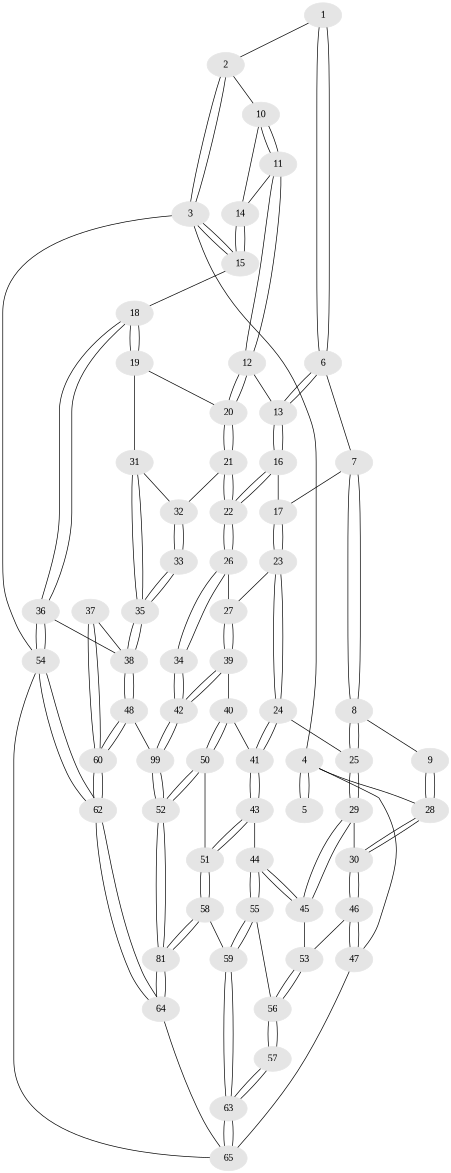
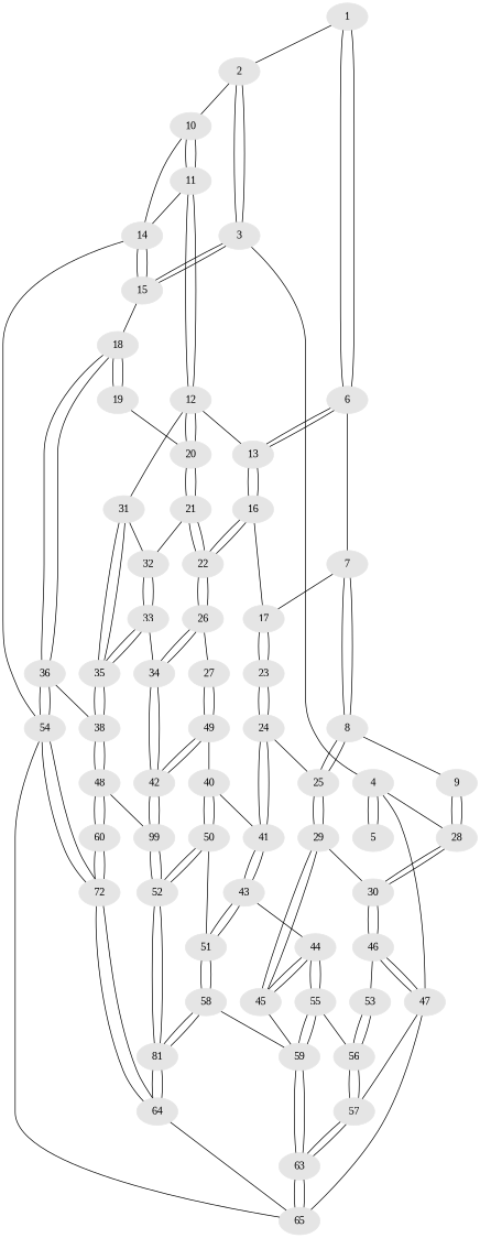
  graph {
    fontname="Liberation Serif"
    node [color=gray90 fontname="Liberation Serif" style=filled]
    edge [fontname="Liberation Serif"]
    1
    2
    6
    3
    10
    7
    13
    4
    15
    54
    11
    14
    5
    28
    47
    18
    65
-   62
+   62 [label=72]
    30
    57
    9
    8
    17
    16
    25
    23
    29
    12
    20
    21
    22
    19
    36
    26
    24
    27
    31
    38
    32
    35
    33
    34
    41
-   39
+   39 [label=49]
    43
    45
    42
    40
    46
    53
    n51 [label=99]
    48
-   37
    60
    50
    51
    52
    44
    55
    58
    56
    59
    63
    n64 [label=81]
    64
    1 -- 2
    1 -- 6
    1 -- 6
    2 -- 3
    2 -- 3
    2 -- 10
    6 -- 7
    6 -- 13
    6 -- 13
    3 -- 4
    3 -- 15
    3 -- 15
-   3 -- 54
+   14 -- 54
    10 -- 11
    10 -- 11
    10 -- 14
    7 -- 8
    7 -- 8
    7 -- 17
    13 -- 16
    13 -- 16
    4 -- 5
    4 -- 5
    4 -- 28
    4 -- 47
    15 -- 18
    54 -- 65
    54 -- 62
    54 -- 62
    11 -- 14
    11 -- 12
    11 -- 12
    14 -- 15
    14 -- 15
    28 -- 30
    28 -- 30
    47 -- 65
+   47 -- 57
    18 -- 19
    18 -- 19
    18 -- 36
    18 -- 36
    62 -- 64
    62 -- 64
    30 -- 46
    30 -- 46
    57 -- 63
    57 -- 63
    9 -- 28
    9 -- 28
    8 -- 9
    8 -- 25
    8 -- 25
    17 -- 23
    17 -- 23
    16 -- 17
    16 -- 22
    16 -- 22
    25 -- 29
    25 -- 29
    23 -- 24
    23 -- 24
-   23 -- 27
    29 -- 30
    29 -- 45
    29 -- 45
    12 -- 13
    12 -- 20
    12 -- 20
    20 -- 21
    20 -- 21
    21 -- 22
    21 -- 22
    21 -- 32
    22 -- 26
    22 -- 26
    19 -- 20
-   19 -- 31
+   12 -- 31
    36 -- 54
    36 -- 54
    36 -- 38
    26 -- 27
    26 -- 34
    26 -- 34
    24 -- 25
    24 -- 41
    24 -- 41
    27 -- 39
    27 -- 39
    31 -- 32
    31 -- 35
    31 -- 35
    38 -- 48
    38 -- 48
    32 -- 33
    32 -- 33
    35 -- 38
    35 -- 38
    33 -- 35
    33 -- 35
+   33 -- 34
    34 -- 42
    34 -- 42
    41 -- 43
    41 -- 43
    39 -- 42
    39 -- 42
    39 -- 40
    43 -- 51
    43 -- 51
    43 -- 44
-   45 -- 53
+   45 -- 59
    42 -- n51
    42 -- n51
    40 -- 41
    40 -- 50
    40 -- 50
    46 -- 47
    46 -- 47
    46 -- 53
    53 -- 56
    53 -- 56
    n51 -- 52
    n51 -- 52
    48 -- n51
    48 -- 60
    48 -- 60
-   37 -- 38
-   37 -- 60
-   37 -- 60
    60 -- 62
    60 -- 62
    50 -- 51
    50 -- 52
    50 -- 52
    51 -- 58
    51 -- 58
    52 -- n64
    52 -- n64
    44 -- 45
    44 -- 45
    44 -- 55
    44 -- 55
    55 -- 56
    55 -- 59
    55 -- 59
    58 -- 59
    58 -- n64
    58 -- n64
    56 -- 57
    56 -- 57
    59 -- 63
    59 -- 63
    63 -- 65
    63 -- 65
    n64 -- 64
    n64 -- 64
    64 -- 65
  }
